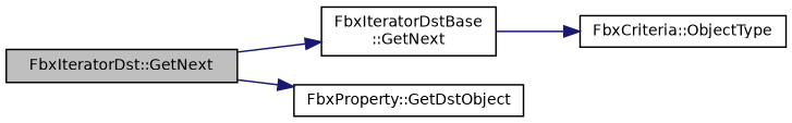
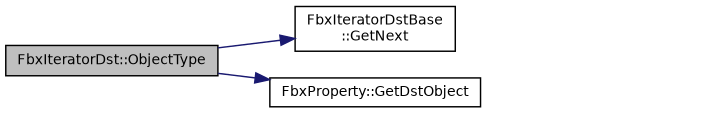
  digraph {
    rankdir=LR
    node [color=black fillcolor=white fontname=Helvetica fontsize=10 shape=record style=filled]
    edge [color=midnightblue fontname=Helvetica fontsize=10 labelfontname=Helvetica labelfontsize=10 style=solid]
-   n1 [fillcolor=grey75 fontcolor=black height=0.2 label="FbxIteratorDst::GetNext" width=0.4]
+   n1 [fillcolor=grey75 fontcolor=black height=0.2 label="FbxIteratorDst::ObjectType" width=0.4]
    n2 [height=0.2 label="FbxIteratorDstBase\l::GetNext" width=0.4]
    n3 [height=0.2 label="FbxProperty::GetDstObject" width=0.4]
-   n4 [height=0.2 label="FbxCriteria::ObjectType" width=0.4]
    n1 -> n2
    n1 -> n3
-   n2 -> n4
  }
